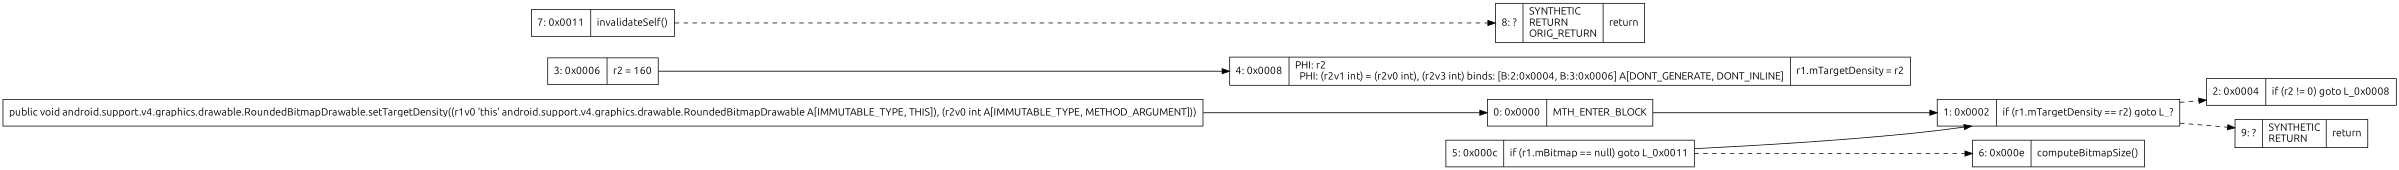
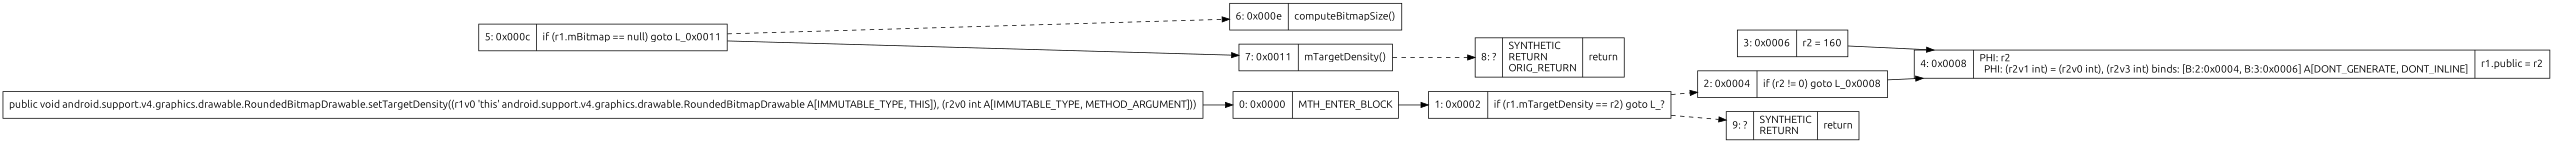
  digraph {
    fontname=Ubuntu
    rankdir=LR
    node [fontname=Ubuntu shape=record]
    edge [fontname=Ubuntu]
    n1 [label="{0\:\ 0x0000|MTH_ENTER_BLOCK\l}"]
    n2 [label="{1\:\ 0x0002|if (r1.mTargetDensity == r2) goto L_?\l}"]
    n3 [label="{2\:\ 0x0004|if (r2 != 0) goto L_0x0008\l}"]
    n4 [label="{9\:\ ?|SYNTHETIC\lRETURN\l|return\l}"]
-   n5 [label="{4\:\ 0x0008|PHI: r2 \l  PHI: (r2v1 int) = (r2v0 int), (r2v3 int) binds: [B:2:0x0004, B:3:0x0006] A[DONT_GENERATE, DONT_INLINE]\l|r1.mTargetDensity = r2\l}"]
+   n5 [label="{4\:\ 0x0008|PHI: r2 \l  PHI: (r2v1 int) = (r2v0 int), (r2v3 int) binds: [B:2:0x0004, B:3:0x0006] A[DONT_GENERATE, DONT_INLINE]\l|r1.public = r2\l}"]
    n6 [label="{3\:\ 0x0006|r2 = 160\l}"]
    n7 [label="{5\:\ 0x000c|if (r1.mBitmap == null) goto L_0x0011\l}"]
    n8 [label="{6\:\ 0x000e|computeBitmapSize()\l}"]
-   n9 [label="{7\:\ 0x0011|invalidateSelf()\l}"]
+   n9 [label="{7\:\ 0x0011|mTargetDensity()\l}"]
    n10 [label="{8\:\ ?|SYNTHETIC\lRETURN\lORIG_RETURN\l|return\l}"]
    n11 [label="{public void android.support.v4.graphics.drawable.RoundedBitmapDrawable.setTargetDensity((r1v0 'this' android.support.v4.graphics.drawable.RoundedBitmapDrawable A[IMMUTABLE_TYPE, THIS]), (r2v0 int A[IMMUTABLE_TYPE, METHOD_ARGUMENT])) }"]
    n1 -> n2
    n2 -> n3 [style=dashed]
    n2 -> n4 [style=dashed]
+   n3 -> n5
    n6 -> n5
    n7 -> n8 [style=dashed]
-   n7 -> n2
+   n7 -> n9
    n9 -> n10 [style=dashed]
    n11 -> n1
  }
